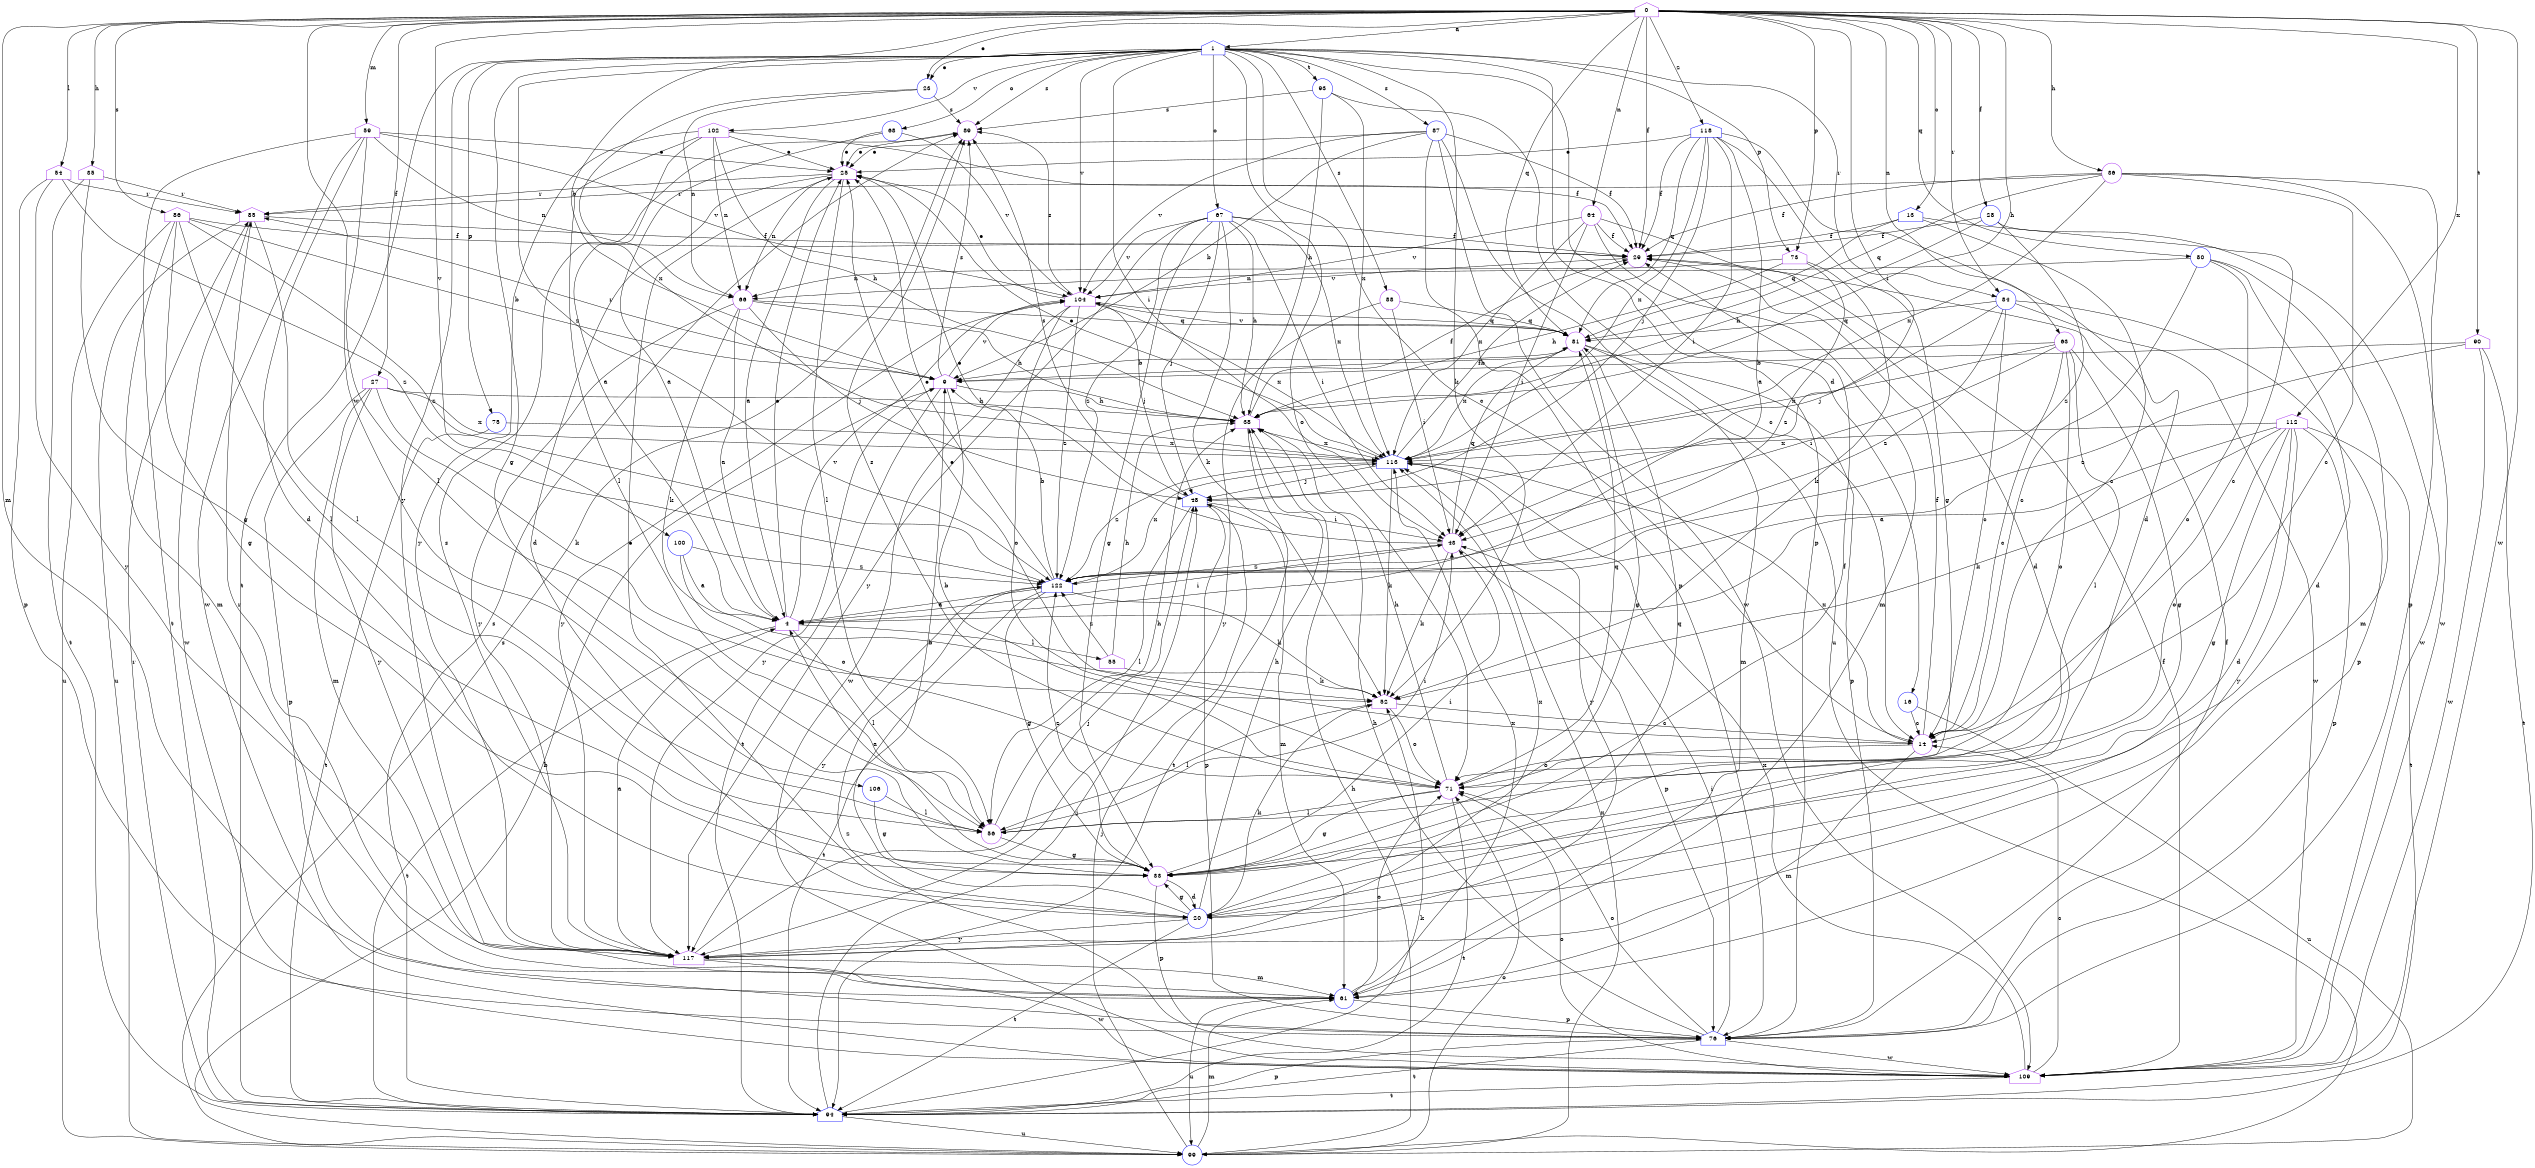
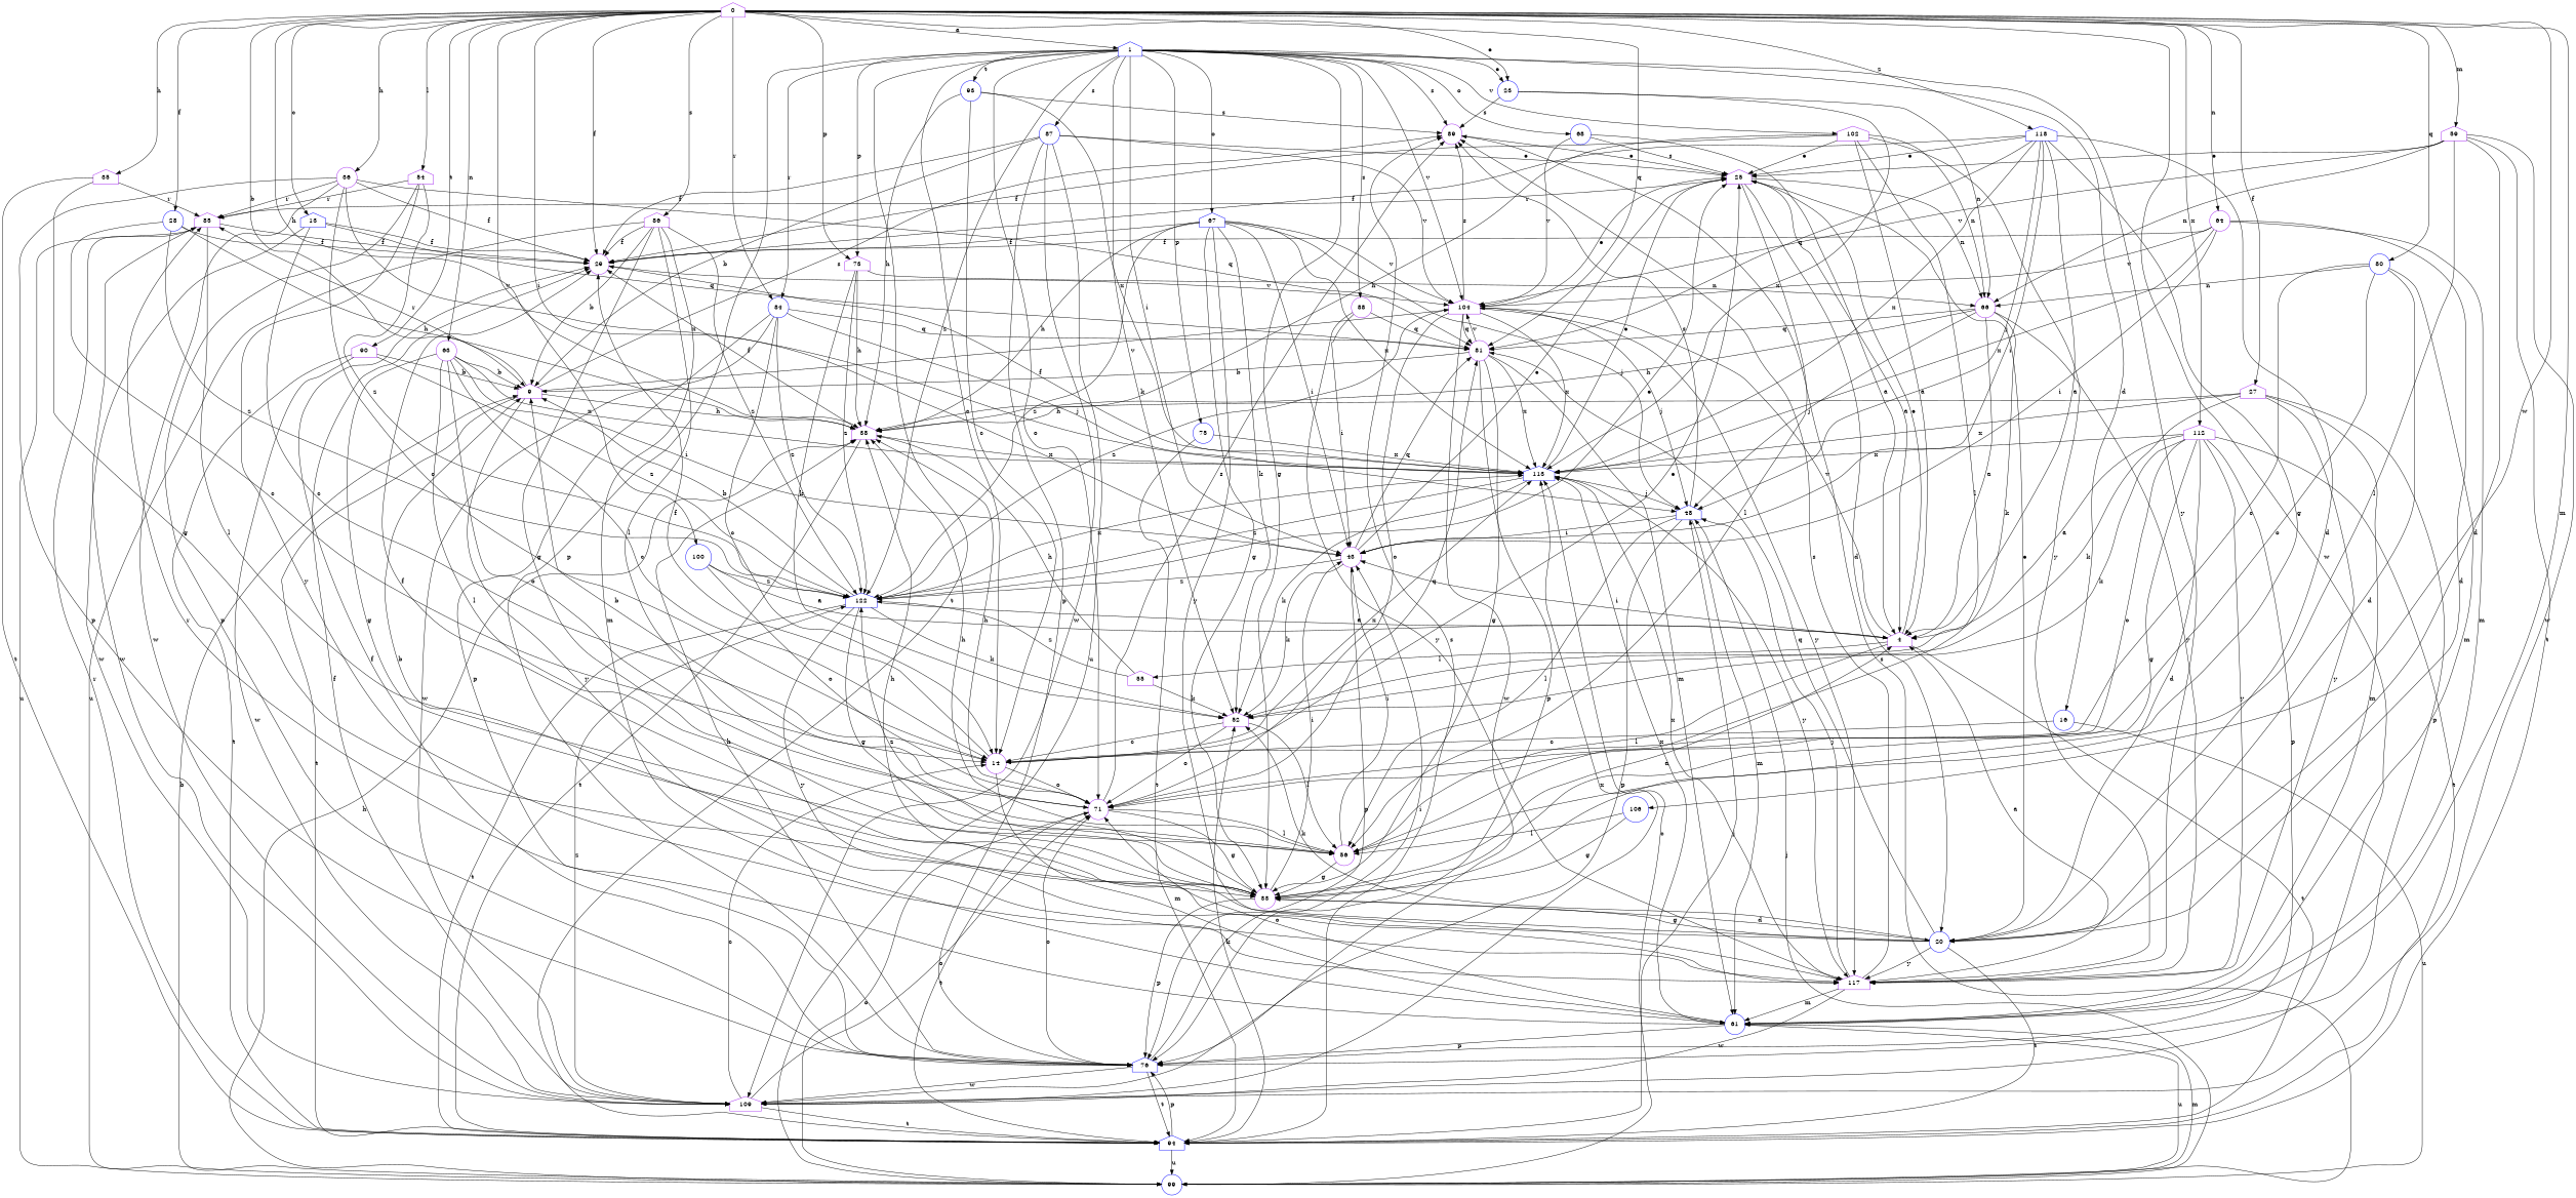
  strict digraph {
    node [color=purple shape=house]
    0
    1 [color=blue]
    9
    13 [color=blue]
    23 [color=blue shape=circle]
    27
    28 [color=blue shape=circle]
    29 [shape=circle]
    35
    36 [shape=circle]
    38
    43 [shape=circle]
    54
    59
    61 [color=blue shape=circle]
    63 [shape=circle]
    64 [shape=circle]
    73
    80 [color=blue shape=circle]
    81 [shape=circle]
    84 [color=blue shape=circle]
    86
    90
    100 [color=blue shape=circle]
    106 [color=blue shape=circle]
    109
    112
    118 [color=blue]
    14 [shape=circle]
    16 [color=blue shape=circle]
    33 [shape=circle]
    52
    67 [color=blue]
    68 [color=blue shape=circle]
    71 [shape=circle]
    75 [color=blue shape=circle]
    76 [color=blue]
    87 [color=blue shape=circle]
    88 [shape=circle]
    89 [shape=circle]
    93 [color=blue shape=circle]
    94 [color=blue]
    102
    104
    117
    122 [color=blue]
    85
    113 [color=blue]
    66 [shape=circle]
    25
    56 [shape=circle]
    20 [color=blue shape=circle]
    99 [color=blue shape=circle]
    48 [color=blue]
    4
    55
    0 -> 1 [label=a]
    0 -> 9 [label=b]
    0 -> 13 [label=c]
    0 -> 23 [label=e]
    0 -> 27 [label=f]
    0 -> 28 [label=f]
    0 -> 29 [label=f]
    0 -> 35 [label=h]
    0 -> 36 [label=h]
    0 -> 38 [label=h]
    0 -> 43 [label=i]
    0 -> 54 [label=l]
    0 -> 59 [label=m]
    0 -> 61 [label=m]
    0 -> 63 [label=n]
    0 -> 64 [label=n]
    0 -> 73 [label=p]
    0 -> 80 [label=q]
    0 -> 81 [label=q]
    0 -> 84 [label=r]
    0 -> 86 [label=s]
    0 -> 90 [label=t]
    0 -> 100 [label=v]
    0 -> 106 [label=w]
    0 -> 109 [label=w]
    0 -> 112 [label=x]
    0 -> 118 [label=z]
    1 -> 23 [label=e]
    1 -> 43 [label=i]
    1 -> 73 [label=p]
    1 -> 84 [label=r]
    1 -> 14 [label=c]
    1 -> 16 [label=d]
    1 -> 33 [label=g]
    1 -> 52 [label=k]
    1 -> 67 [label=o]
    1 -> 68 [label=o]
    1 -> 71 [label=o]
    1 -> 75 [label=p]
    1 -> 76 [label=p]
    1 -> 87 [label=s]
    1 -> 88 [label=s]
    1 -> 89 [label=s]
    1 -> 93 [label=t]
    1 -> 94 [label=t]
    1 -> 102 [label=v]
    1 -> 104 [label=v]
    1 -> 117 [label=y]
    1 -> 122 [label=z]
    9 -> 38 [label=h]
    9 -> 89 [label=s]
    9 -> 94 [label=t]
    9 -> 104 [label=v]
    9 -> 117 [label=y]
    9 -> 85 [label=r]
    13 -> 29 [label=f]
    13 -> 81 [label=q]
    13 -> 109 [label=w]
    13 -> 14 [label=c]
    23 -> 89 [label=s]
    23 -> 113 [label=x]
    23 -> 66 [label=n]
    27 -> 38 [label=h]
    27 -> 61 [label=m]
    27 -> 52 [label=k]
    27 -> 76 [label=p]
    27 -> 117 [label=y]
    27 -> 113 [label=x]
    28 -> 29 [label=f]
    28 -> 38 [label=h]
    28 -> 14 [label=c]
    28 -> 122 [label=z]
    29 -> 104 [label=v]
    35 -> 33 [label=g]
    35 -> 94 [label=t]
    35 -> 85 [label=r]
    36 -> 29 [label=f]
    36 -> 81 [label=q]
    36 -> 109 [label=w]
    36 -> 14 [label=c]
    36 -> 76 [label=p]
    36 -> 85 [label=r]
    36 -> 113 [label=x]
    38 -> 29 [label=f]
    38 -> 94 [label=t]
    38 -> 113 [label=x]
    43 -> 81 [label=q]
    43 -> 52 [label=k]
    43 -> 76 [label=p]
    43 -> 122 [label=z]
    43 -> 25 [label=e]
    54 -> 76 [label=p]
    54 -> 117 [label=y]
    54 -> 122 [label=z]
    54 -> 85 [label=r]
    59 -> 109 [label=w]
    59 -> 94 [label=t]
    59 -> 104 [label=v]
    59 -> 66 [label=n]
    59 -> 25 [label=e]
    59 -> 56 [label=l]
    59 -> 20 [label=d]
    61 -> 71 [label=o]
    61 -> 76 [label=p]
    61 -> 85 [label=r]
    61 -> 113 [label=x]
    61 -> 99 [label=u]
    63 -> 9 [label=b]
    63 -> 43 [label=i]
    63 -> 14 [label=c]
    63 -> 33 [label=g]
    63 -> 71 [label=o]
    63 -> 113 [label=x]
    63 -> 56 [label=l]
    64 -> 29 [label=f]
    64 -> 43 [label=i]
    64 -> 61 [label=m]
    64 -> 104 [label=v]
    64 -> 113 [label=x]
    64 -> 20 [label=d]
    73 -> 38 [label=h]
    73 -> 52 [label=k]
    73 -> 122 [label=z]
    73 -> 66 [label=n]
    80 -> 61 [label=m]
    80 -> 14 [label=c]
    80 -> 71 [label=o]
    80 -> 66 [label=n]
    80 -> 20 [label=d]
    81 -> 9 [label=b]
    81 -> 61 [label=m]
    81 -> 33 [label=g]
    81 -> 76 [label=p]
    81 -> 104 [label=v]
    81 -> 113 [label=x]
    84 -> 81 [label=q]
    84 -> 109 [label=w]
    84 -> 14 [label=c]
    84 -> 76 [label=p]
    84 -> 122 [label=z]
    84 -> 48 [label=j]
    86 -> 9 [label=b]
    86 -> 29 [label=f]
    86 -> 61 [label=m]
    86 -> 33 [label=g]
    86 -> 122 [label=z]
    86 -> 56 [label=l]
    86 -> 99 [label=u]
    90 -> 9 [label=b]
    90 -> 109 [label=w]
    90 -> 94 [label=t]
    90 -> 122 [label=z]
    100 -> 71 [label=o]
    100 -> 122 [label=z]
    100 -> 4 [label=a]
    106 -> 33 [label=g]
    106 -> 56 [label=l]
    109 -> 29 [label=f]
    109 -> 14 [label=c]
    109 -> 71 [label=o]
    109 -> 94 [label=t]
    109 -> 122 [label=z]
    109 -> 113 [label=x]
    112 -> 33 [label=g]
    112 -> 52 [label=k]
    112 -> 71 [label=o]
    112 -> 76 [label=p]
    112 -> 94 [label=t]
    112 -> 117 [label=y]
    112 -> 113 [label=x]
    112 -> 20 [label=d]
    112 -> 4 [label=a]
    118 -> 29 [label=f]
    118 -> 43 [label=i]
    118 -> 81 [label=q]
    118 -> 33 [label=g]
    118 -> 113 [label=x]
    118 -> 25 [label=e]
    118 -> 20 [label=d]
    118 -> 48 [label=j]
    118 -> 4 [label=a]
    14 -> 29 [label=f]
    14 -> 61 [label=m]
    14 -> 71 [label=o]
    14 -> 113 [label=x]
    14 -> 25 [label=e]
    16 -> 14 [label=c]
    16 -> 99 [label=u]
    33 -> 29 [label=f]
    33 -> 43 [label=i]
    33 -> 76 [label=p]
    33 -> 122 [label=z]
    33 -> 20 [label=d]
    33 -> 4 [label=a]
    52 -> 14 [label=c]
    52 -> 71 [label=o]
    52 -> 56 [label=l]
    67 -> 29 [label=f]
    67 -> 38 [label=h]
    67 -> 43 [label=i]
    67 -> 33 [label=g]
    67 -> 52 [label=k]
    67 -> 104 [label=v]
    67 -> 117 [label=y]
    67 -> 122 [label=z]
    67 -> 113 [label=x]
    67 -> 48 [label=j]
    68 -> 104 [label=v]
-   68 -> 25 [label=e]
+   68 -> 25 [label=s]
    68 -> 4 [label=a]
-   9 -> 71 [label=b]
+   71 -> 9 [label=b]
    71 -> 38 [label=h]
    71 -> 81 [label=q]
    71 -> 33 [label=g]
    71 -> 89 [label=s]
    71 -> 94 [label=t]
    71 -> 56 [label=l]
    75 -> 94 [label=t]
    75 -> 113 [label=x]
    76 -> 29 [label=f]
    76 -> 38 [label=h]
    76 -> 43 [label=i]
    76 -> 109 [label=w]
    76 -> 71 [label=o]
    76 -> 94 [label=t]
    87 -> 9 [label=b]
    87 -> 29 [label=f]
    87 -> 109 [label=w]
    87 -> 76 [label=p]
    87 -> 104 [label=v]
    87 -> 25 [label=e]
    87 -> 99 [label=u]
    88 -> 43 [label=i]
    88 -> 81 [label=q]
    88 -> 117 [label=y]
    89 -> 25 [label=e]
    93 -> 38 [label=h]
    93 -> 14 [label=c]
    93 -> 89 [label=s]
    93 -> 113 [label=x]
    94 -> 52 [label=k]
    94 -> 76 [label=p]
    94 -> 89 [label=s]
    94 -> 85 [label=r]
    94 -> 99 [label=u]
    94 -> 48 [label=j]
    102 -> 29 [label=f]
    102 -> 38 [label=h]
    102 -> 117 [label=y]
    102 -> 66 [label=n]
    102 -> 25 [label=e]
    102 -> 56 [label=l]
    102 -> 4 [label=a]
    104 -> 81 [label=q]
    104 -> 109 [label=w]
    104 -> 71 [label=o]
    104 -> 89 [label=s]
    104 -> 117 [label=y]
    104 -> 122 [label=z]
    104 -> 113 [label=x]
    104 -> 25 [label=e]
    104 -> 48 [label=j]
    117 -> 61 [label=m]
    117 -> 109 [label=w]
    117 -> 89 [label=s]
    117 -> 113 [label=x]
    117 -> 48 [label=j]
    117 -> 4 [label=a]
    122 -> 9 [label=b]
    122 -> 33 [label=g]
    122 -> 52 [label=k]
    122 -> 94 [label=t]
    122 -> 117 [label=y]
    122 -> 113 [label=x]
    122 -> 25 [label=e]
    122 -> 4 [label=a]
    85 -> 29 [label=f]
    85 -> 109 [label=w]
    85 -> 56 [label=l]
    85 -> 99 [label=u]
    113 -> 29 [label=f]
    113 -> 52 [label=k]
    113 -> 117 [label=y]
    113 -> 122 [label=z]
    113 -> 25 [label=e]
    113 -> 48 [label=j]
    66 -> 38 [label=h]
    66 -> 81 [label=q]
    66 -> 52 [label=k]
    66 -> 117 [label=y]
    66 -> 48 [label=j]
    66 -> 4 [label=a]
    25 -> 85 [label=r]
    25 -> 66 [label=n]
    25 -> 56 [label=l]
    25 -> 20 [label=d]
    25 -> 4 [label=a]
    56 -> 38 [label=h]
    56 -> 43 [label=i]
    56 -> 33 [label=g]
    20 -> 9 [label=b]
    20 -> 38 [label=h]
    20 -> 81 [label=q]
    20 -> 33 [label=g]
    20 -> 52 [label=k]
    20 -> 94 [label=t]
    20 -> 117 [label=y]
    20 -> 25 [label=e]
    99 -> 9 [label=b]
    99 -> 38 [label=h]
    99 -> 61 [label=m]
    99 -> 71 [label=o]
    99 -> 89 [label=s]
-   99 -> 113 [label=x]
+   99 -> 113 [label=c]
    99 -> 48 [label=j]
    48 -> 43 [label=i]
    48 -> 61 [label=m]
    48 -> 76 [label=p]
    48 -> 89 [label=s]
    48 -> 56 [label=l]
    4 -> 43 [label=i]
    4 -> 94 [label=t]
    4 -> 104 [label=v]
    4 -> 25 [label=e]
    4 -> 56 [label=l]
    4 -> 55 [label=l]
    55 -> 38 [label=h]
    55 -> 52 [label=k]
    55 -> 122 [label=z]
  }
